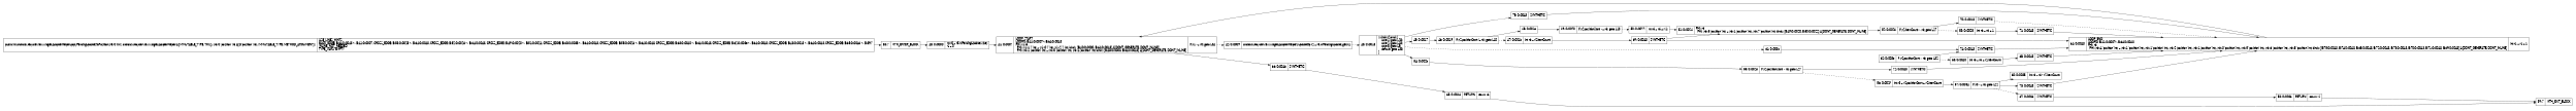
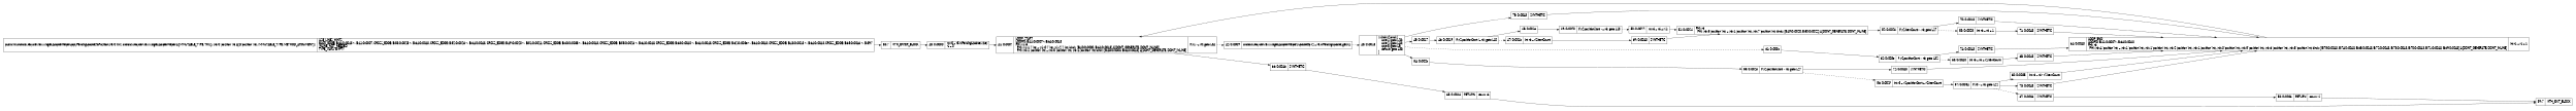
  digraph {
    fontname=Lato
    rankdir=LR
    node [fontname=Lato shape=record]
    edge [fontname=Lato]
    n1 [label="{38\:\ ?|MTH_ENTER_BLOCK\l}"]
    n2 [label="{40\:\ 0x0000|int r0 = r5.mPendingUpdates.size()\lr1 = 0\l}"]
    n3 [label="{41\:\ 0x0007|LOOP_START\lLOOP:0: B:41:0x0007\-\>B:64:0x0043\lPHI: r1 r6 \l  PHI: (r1v1 'i' int) = (r1v0 'i' int), (r1v2 'i' int) binds: [B:40:0x0000, B:64:0x0043] A[DONT_GENERATE, DONT_INLINE]\l  PHI: (r6v1 'position' int) = (r6v0 'position' int), (r6v4 'position' int) binds: [B:40:0x0000, B:64:0x0043] A[DONT_GENERATE, DONT_INLINE]\l|if (r1 \>= r0) goto L34\l}"]
    n4 [label="{42\:\ 0x0009|androidx.recyclerview.widget.AdapterHelper$UpdateOp r2 = r5.mPendingUpdates.get(r1)\l}"]
    n5 [label="{66\:\ 0x0046|SYNTHETIC\l}"]
    n6 [label="{43\:\ 0x0013|switch(r2.cmd) \{\l    case 1: goto L28;\l    case 2: goto L18;\l    case 8: goto L5;\l    default: goto L33;\l\}\l}"]
    n7 [label="{65\:\ 0x0046|RETURN\l|return r6\l}"]
    n8 [label="{45\:\ 0x0017}"]
    n9 [label="{54\:\ 0x002b}"]
    n10 [label="{61\:\ 0x003c}"]
    n11 [label="{75\:\ 0x0043|SYNTHETIC\l}"]
    n12 [label="{46\:\ 0x0019|if (r2.positionStart != r6) goto L10\l}"]
    n13 [label="{55\:\ 0x002d|if (r2.positionStart \> r6) goto L27\l}"]
    n14 [label="{62\:\ 0x003e|if (r2.positionStart \> r6) goto L32\l}"]
    n15 [label="{64\:\ 0x0043|LOOP_END\lLOOP:0: B:41:0x0007\-\>B:64:0x0043\lPHI: r6 \l  PHI: (r6v4 'position' int) = (r6v1 'position' int), (r6v1 'position' int), (r6v2 'position' int), (r6v1 'position' int), (r6v3 'position' int), (r6v5 'position' int), (r6v6 'position' int), (r6v8 'position' int) binds: [B:75:0x0043, B:74:0x0043, B:68:0x0043, B:72:0x0043, B:73:0x0043, B:70:0x0043, B:71:0x0043, B:69:0x0043] A[DONT_GENERATE, DONT_INLINE]\l|int r1 = r1 + 1\l}"]
    n16 [label="{47\:\ 0x001b|int r6 = r2.itemCount\l}"]
    n17 [label="{48\:\ 0x001e}"]
    n18 [label="{69\:\ 0x0043|SYNTHETIC\l}"]
    n19 [label="{49\:\ 0x0020|if (r2.positionStart \>= r6) goto L13\l}"]
    n20 [label="{51\:\ 0x0024|PHI: r6 \l  PHI: (r6v5 'position' int) = (r6v1 'position' int), (r6v7 'position' int) binds: [B:49:0x0020, B:50:0x0022] A[DONT_GENERATE, DONT_INLINE]\l}"]
    n21 [label="{50\:\ 0x0022|int r6 = r6 + (\-1)\l}"]
    n22 [label="{52\:\ 0x0026|if (r2.itemCount \> r6) goto L17\l}"]
    n23 [label="{53\:\ 0x0028|int r6 = r6 + 1\l}"]
    n24 [label="{70\:\ 0x0043|SYNTHETIC\l}"]
    n25 [label="{71\:\ 0x0043|SYNTHETIC\l}"]
    n26 [label="{56\:\ 0x002f|int r3 = r2.positionStart + r2.itemCount\l}"]
    n27 [label="{72\:\ 0x0043|SYNTHETIC\l}"]
    n28 [label="{57\:\ 0x0034|if (r3 \<= r6) goto L22\l}"]
    n29 [label="{60\:\ 0x0038|int r6 = r6 \- r2.itemCount\l}"]
    n30 [label="{67\:\ 0x0036|SYNTHETIC\l}"]
    n31 [label="{73\:\ 0x0043|SYNTHETIC\l}"]
    n32 [label="{58\:\ 0x0036|RETURN\l|return \-1\l}"]
    n33 [label="{39\:\ ?|MTH_EXIT_BLOCK\l}"]
    n34 [label="{63\:\ 0x0040|int r6 = r6 + r2.itemCount\l}"]
    n35 [label="{74\:\ 0x0043|SYNTHETIC\l}"]
    n36 [label="{68\:\ 0x0043|SYNTHETIC\l}"]
    n37 [label="{public int androidx.recyclerview.widget.AdapterHelper.applyPendingUpdatesToPosition((r5v0 'this' androidx.recyclerview.widget.AdapterHelper A[IMMUTABLE_TYPE, THIS]), (r6v0 'position' int A[D('position' int), IMMUTABLE_TYPE, METHOD_ARGUMENT]))  | USE_LINES_HINTS\lBACK_EDGE: B:64:0x0043 \-\> B:41:0x0007, CROSS_EDGE: B:53:0x0028 \-\> B:64:0x0043, CROSS_EDGE: B:52:0x0026 \-\> B:64:0x0043, CROSS_EDGE: B:49:0x0020 \-\> B:51:0x0024, CROSS_EDGE: B:60:0x0038 \-\> B:64:0x0043, CROSS_EDGE: B:55:0x002d \-\> B:64:0x0043, CROSS_EDGE: B:63:0x0040 \-\> B:64:0x0043, CROSS_EDGE: B:62:0x003e \-\> B:64:0x0043, CROSS_EDGE: B:43:0x0013 \-\> B:64:0x0043, CROSS_EDGE: B:65:0x0046 \-\> B:39:?\lINLINE_NOT_NEEDED\lTYPE_VARS: EMPTY\l}"]
    n1 -> n2
    n2 -> n3
    n3 -> n4 [style=dashed]
    n3 -> n5
    n4 -> n6 [style=dashed]
    n5 -> n7
    n6 -> n8
    n6 -> n9
    n6 -> n10 [style=dashed]
    n6 -> n11
    n7 -> n33
    n8 -> n12
    n9 -> n13
-   n10 -> n35
+   n10 -> n14
    n11 -> n15
    n12 -> n16 [style=dashed]
    n12 -> n17
    n13 -> n26 [style=dashed]
    n13 -> n27
    n14 -> n34 [style=dashed]
    n14 -> n35
    n15 -> n3
    n16 -> n18
    n17 -> n19
-   n18 -> n15
+   n29 -> n15
    n18 -> n20
    n19 -> n21 [style=dashed]
    n20 -> n22
    n21 -> n20
    n22 -> n23 [style=dashed]
    n22 -> n24
    n23 -> n25
-   n24 -> n15 [style=dashed]
+   n24 -> n15
    n25 -> n15
    n26 -> n28
    n27 -> n15
    n28 -> n29
    n28 -> n30 [style=dashed]
    n28 -> n31
    n30 -> n32
    n31 -> n15
    n32 -> n33
    n34 -> n36
    n35 -> n15
    n36 -> n15
    n37 -> n1
  }
